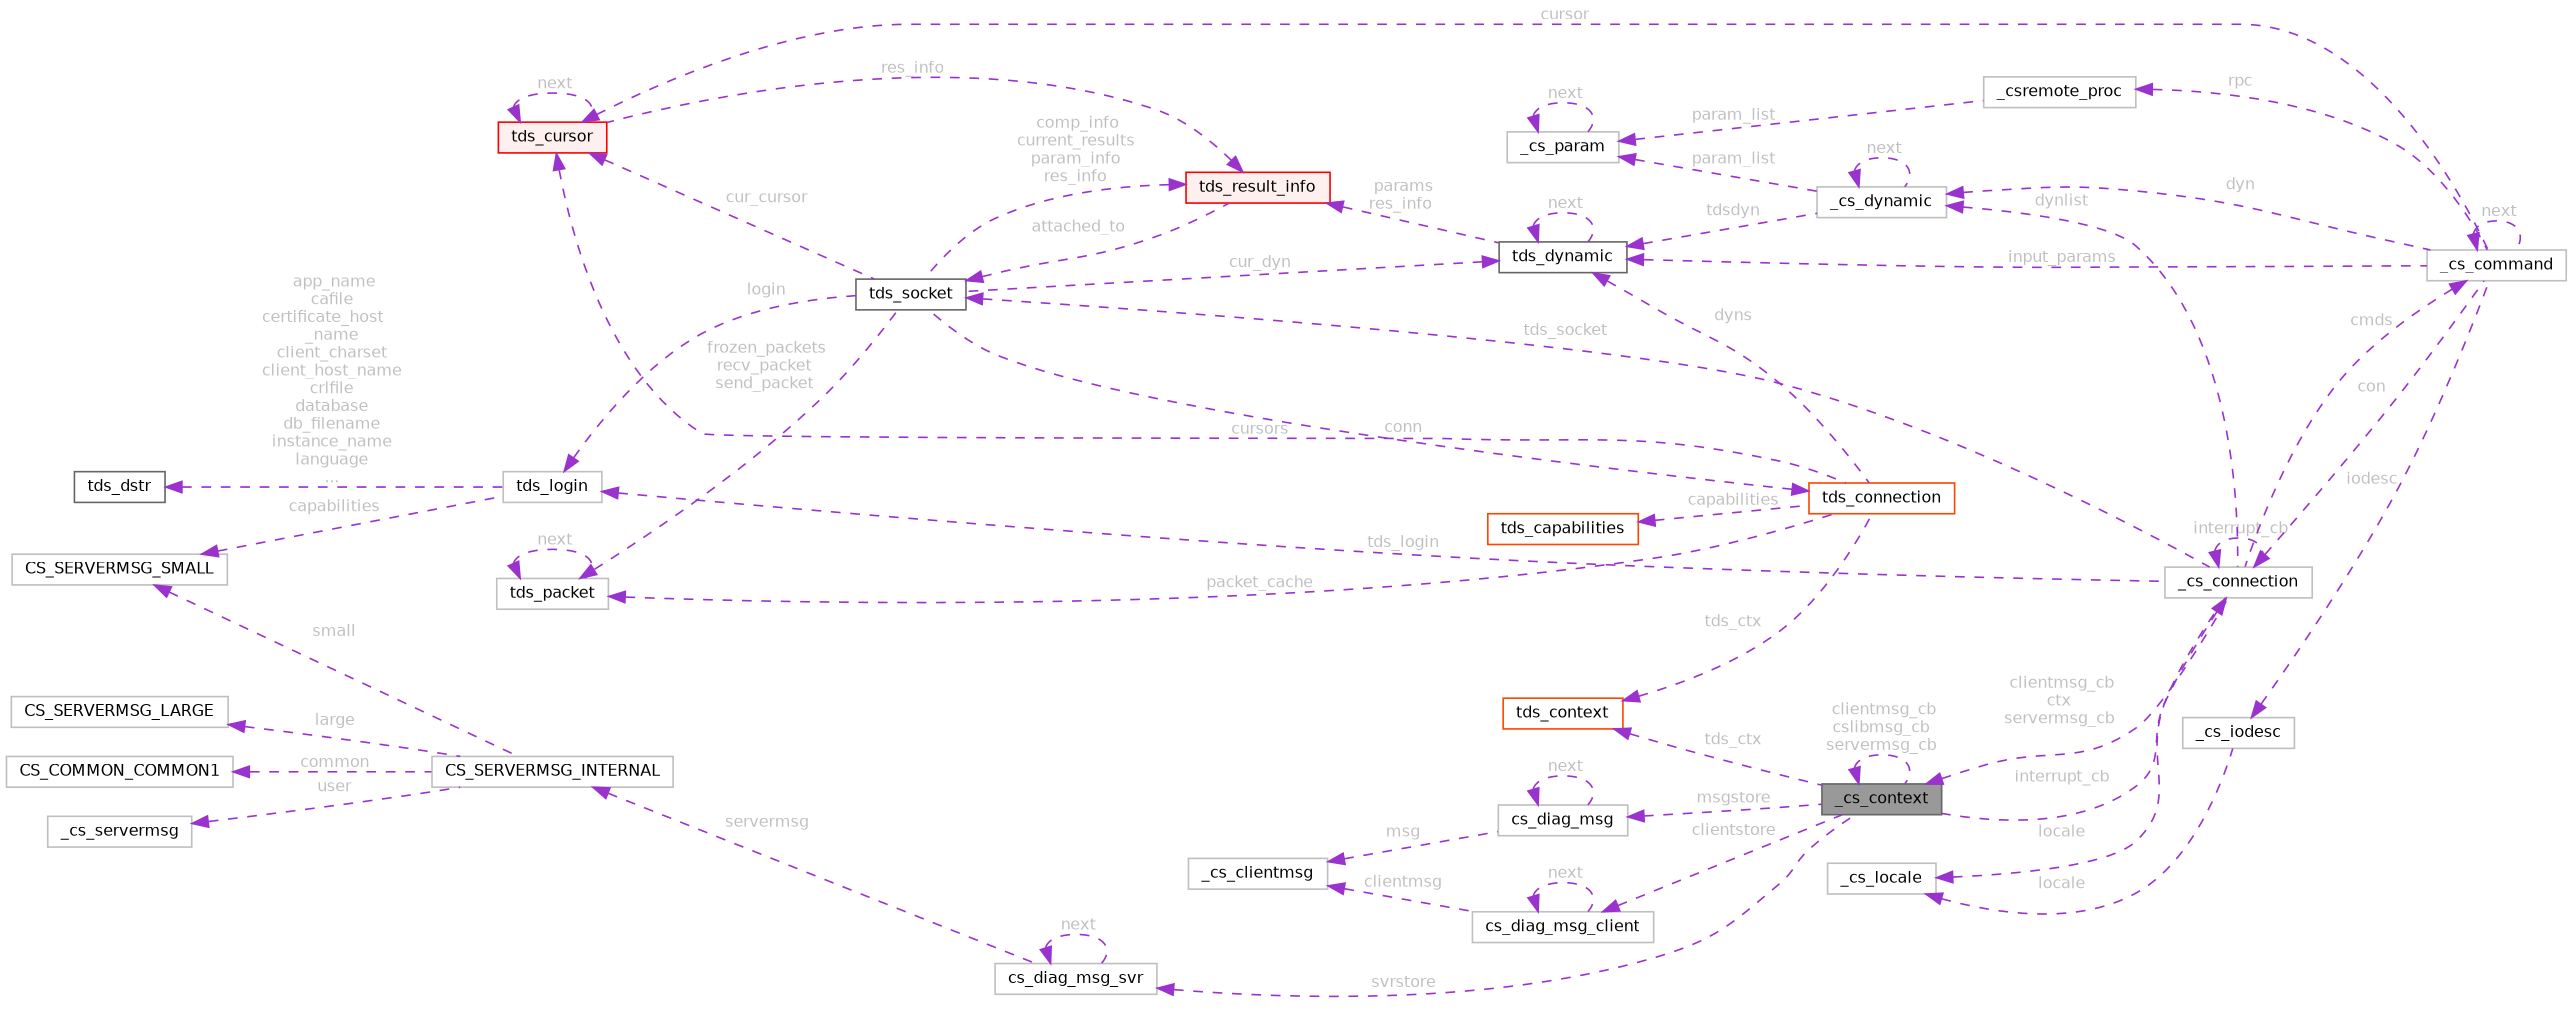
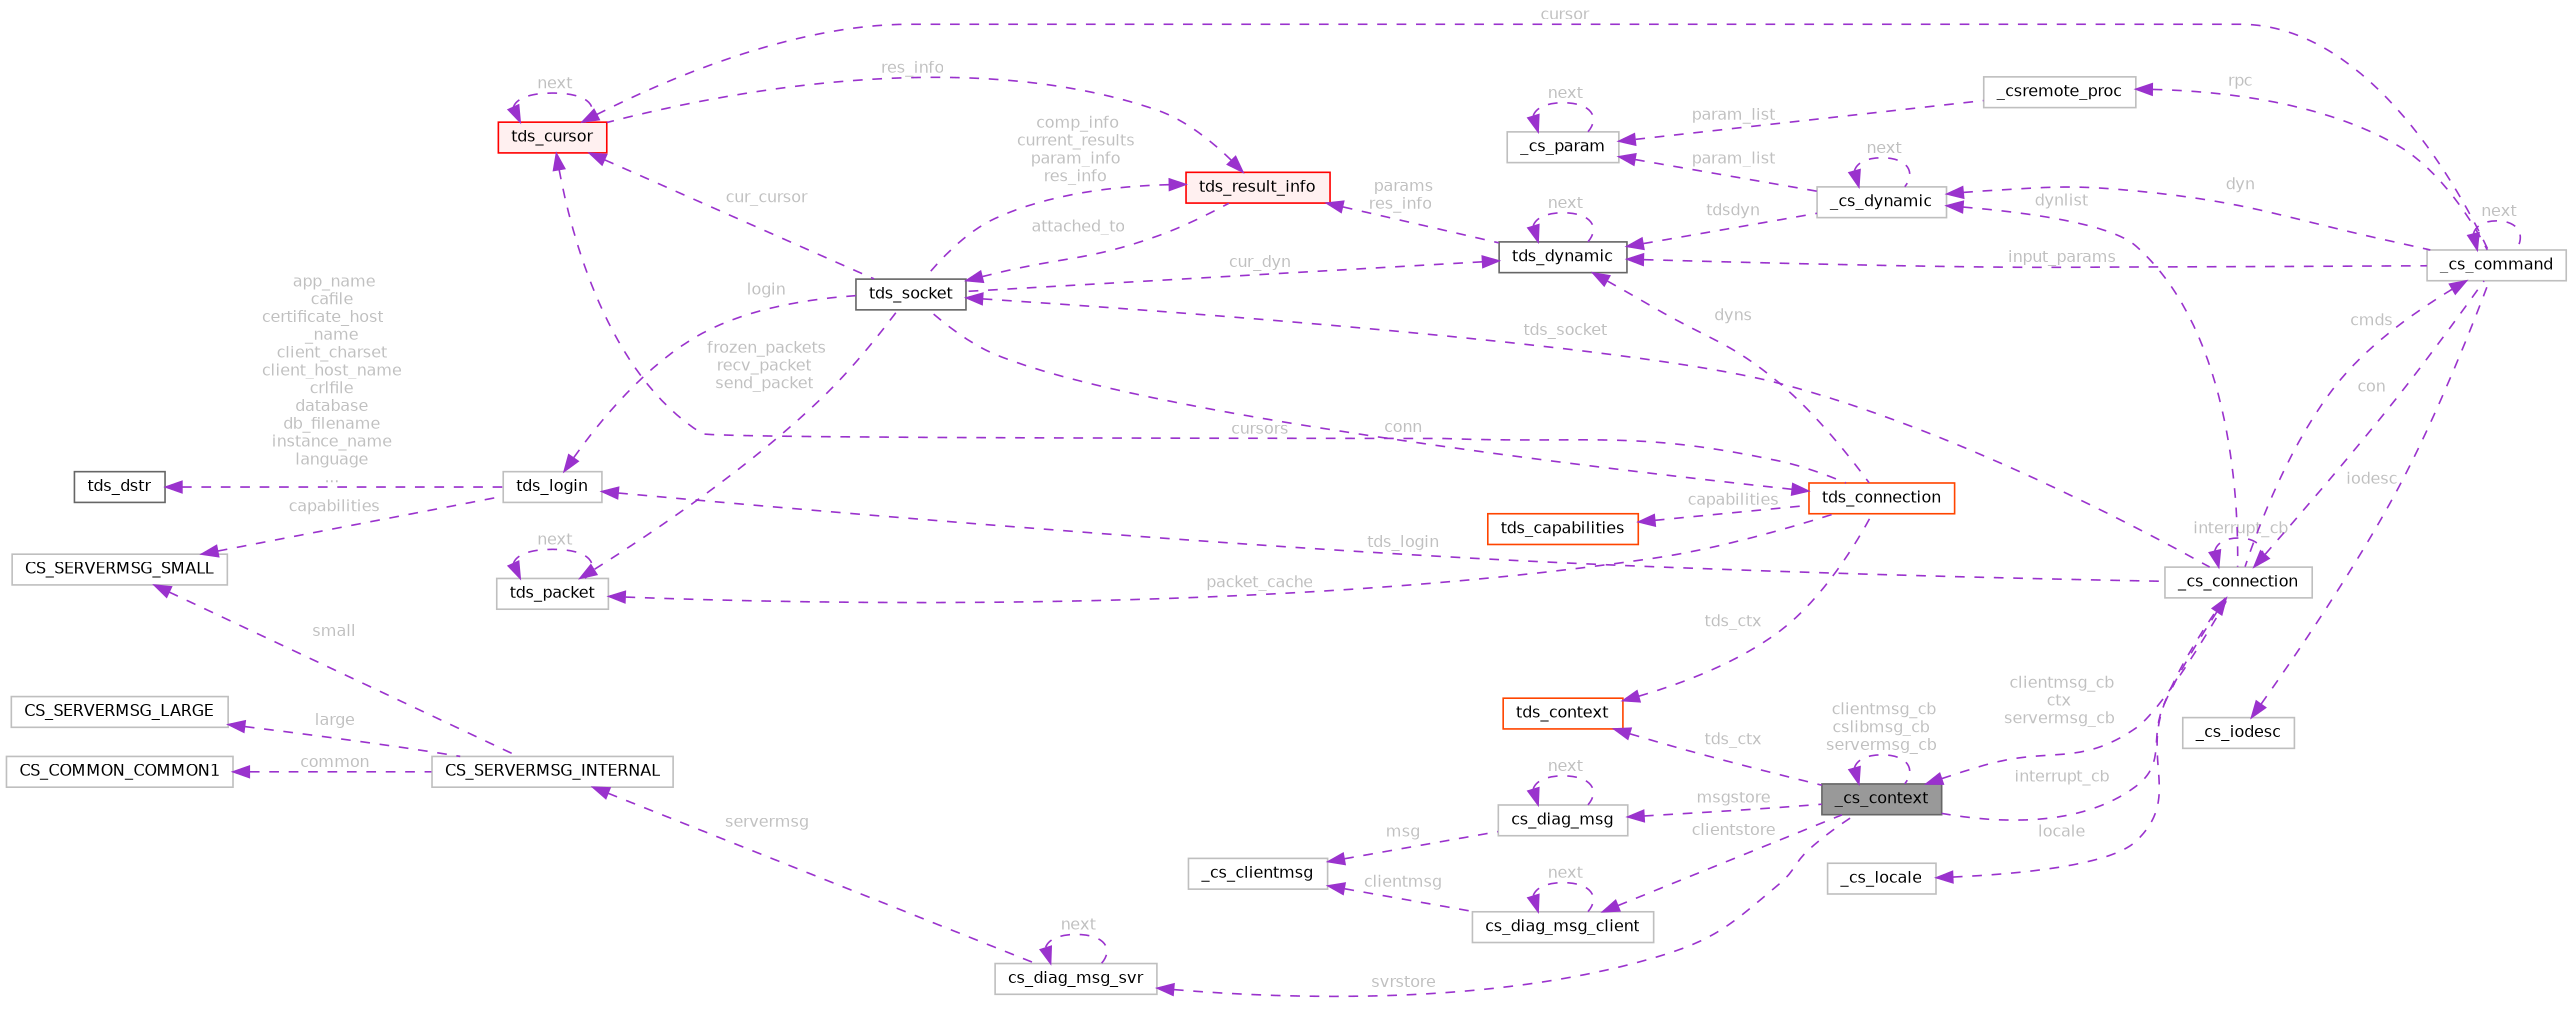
  digraph {
    rankdir=LR
    node [color=grey75 fillcolor=white fontname=Helvetica fontsize=10 shape=box style=filled]
    edge [color=darkorchid3 dir=back fontcolor=grey fontname=Helvetica fontsize=10 labelfontname=Helvetica labelfontsize=10 style=dashed]
    n1 [color=gray40 fillcolor=grey60 fontcolor=black height=0.2 label=_cs_context width=0.4]
    n2 [height=0.2 label=_cs_connection width=0.4]
    n3 [height=0.2 label=_cs_command width=0.4]
    n4 [height=0.2 label=cs_diag_msg_client width=0.4]
    n5 [height=0.2 label=_cs_clientmsg width=0.4]
    n6 [height=0.2 label=cs_diag_msg width=0.4]
    n7 [height=0.2 label=cs_diag_msg_svr width=0.4]
    n8 [height=0.2 label=CS_SERVERMSG_INTERNAL width=0.4]
    n9 [height=0.2 label=CS_SERVERMSG_SMALL width=0.4]
    n10 [height=0.2 label=tds_login width=0.4]
    n11 [height=0.2 label=CS_SERVERMSG_LARGE width=0.4]
    n12 [height=0.2 label=CS_COMMON_COMMON1 width=0.4]
-   n13 [height=0.2 label=_cs_servermsg width=0.4]
    n14 [color=gray40 height=0.2 label=tds_socket width=0.4]
    n15 [color=red fillcolor="#FFF0F0" height=0.2 label=tds_result_info width=0.4]
    n16 [color=gray40 height=0.2 label=tds_dstr width=0.4]
    n17 [color=orangered height=0.2 label=tds_capabilities width=0.4]
    n18 [color=orangered height=0.2 label=tds_connection width=0.4]
    n19 [color=red fillcolor="#FFF0F0" height=0.2 label=tds_cursor width=0.4]
    n20 [color=gray40 height=0.2 label=tds_dynamic width=0.4]
    n21 [color=orangered height=0.2 label=tds_context width=0.4]
    n22 [height=0.2 label=_cs_dynamic width=0.4]
    n23 [height=0.2 label=tds_packet width=0.4]
    n24 [height=0.2 label=_cs_locale width=0.4]
    n25 [height=0.2 label=_cs_iodesc width=0.4]
    n26 [height=0.2 label=_cs_param width=0.4]
    n27 [height=0.2 label=_csremote_proc width=0.4]
    n1 -> n1 [label=" clientmsg_cb\ncslibmsg_cb\nservermsg_cb"]
    n1 -> n2 [label=" clientmsg_cb\nctx\nservermsg_cb"]
    n2 -> n1 [label=" interrupt_cb"]
    n2 -> n2 [label=" interrupt_cb"]
    n2 -> n3 [label=" con"]
    n3 -> n2 [label=" cmds"]
    n3 -> n3 [label=" next"]
    n4 -> n1 [label=" clientstore"]
    n4 -> n4 [label=" next"]
    n5 -> n4 [label=" clientmsg"]
    n5 -> n6 [label=" msg"]
    n6 -> n1 [label=" msgstore"]
    n6 -> n6 [label=" next"]
    n7 -> n1 [label=" svrstore"]
    n7 -> n7 [label=" next"]
    n8 -> n7 [label=" servermsg"]
    n9 -> n8 [label=" small"]
    n9 -> n10 [label=" capabilities"]
    n10 -> n2 [label=" tds_login"]
    n10 -> n14 [label=" login"]
    n11 -> n8 [label=" large"]
    n12 -> n8 [label=" common"]
-   n13 -> n8 [label=" user"]
    n14 -> n2 [label=" tds_socket"]
    n14 -> n15 [label=" attached_to"]
    n15 -> n14 [label=" comp_info\ncurrent_results\nparam_info\nres_info"]
    n15 -> n19 [label=" res_info"]
    n15 -> n20 [label=" params\nres_info"]
    n16 -> n10 [label=" app_name\ncafile\ncertificate_host\l_name\nclient_charset\nclient_host_name\ncrlfile\ndatabase\ndb_filename\ninstance_name\nlanguage\n..."]
    n17 -> n18 [label=" capabilities"]
    n18 -> n14 [label=" conn"]
    n19 -> n3 [label=" cursor"]
    n19 -> n14 [label=" cur_cursor"]
    n19 -> n18 [label=" cursors"]
    n19 -> n19 [label=" next"]
    n20 -> n3 [label=" input_params"]
    n20 -> n14 [label=" cur_dyn"]
    n20 -> n18 [label=" dyns"]
    n20 -> n20 [label=" next"]
    n20 -> n22 [label=" tdsdyn"]
    n21 -> n1 [label=" tds_ctx"]
    n21 -> n18 [label=" tds_ctx"]
    n22 -> n2 [label=" dynlist"]
    n22 -> n3 [label=" dyn"]
    n22 -> n22 [label=" next"]
    n23 -> n14 [label=" frozen_packets\nrecv_packet\nsend_packet"]
    n23 -> n18 [label=" packet_cache"]
    n23 -> n23 [label=" next"]
    n24 -> n2 [label=" locale"]
-   n24 -> n25 [label=" locale"]
    n25 -> n3 [label=" iodesc"]
    n26 -> n22 [label=" param_list"]
    n26 -> n26 [label=" next"]
    n26 -> n27 [label=" param_list"]
    n27 -> n3 [label=" rpc"]
  }
